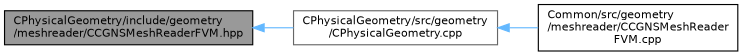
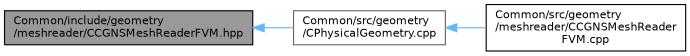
  digraph {
    rankdir=LR
    node [color=black fillcolor=white fontname=Helvetica fontsize=10 shape=box style=filled]
    edge [color=steelblue1 dir=back fontname=Helvetica fontsize=10 labelfontname=Helvetica labelfontsize=10 style=solid]
-   n1 [fillcolor=grey60 fontcolor=black height=0.2 label="CPhysicalGeometry/include/geometry\l/meshreader/CCGNSMeshReaderFVM.hpp" width=0.4]
-   n2 [color=gray40 height=0.2 label="CPhysicalGeometry/src/geometry\l/CPhysicalGeometry.cpp" width=0.4]
+   n1 [fillcolor=grey60 fontcolor=black height=0.2 label="Common/include/geometry\l/meshreader/CCGNSMeshReaderFVM.hpp" width=0.4]
+   n2 [color=gray40 height=0.2 label="Common/src/geometry\l/CPhysicalGeometry.cpp" width=0.4]
    n3 [height=0.2 label="Common/src/geometry\l/meshreader/CCGNSMeshReader\lFVM.cpp" width=0.4]
    n1 -> n2
    n2 -> n3
  }
